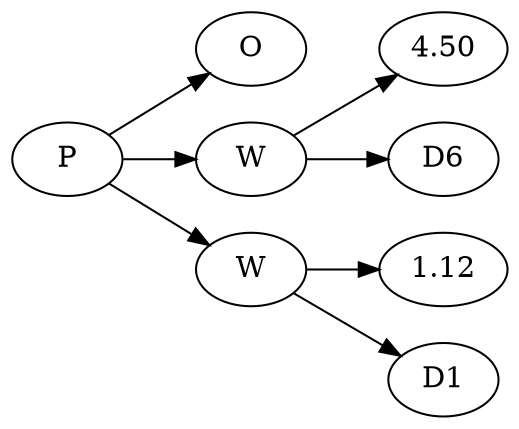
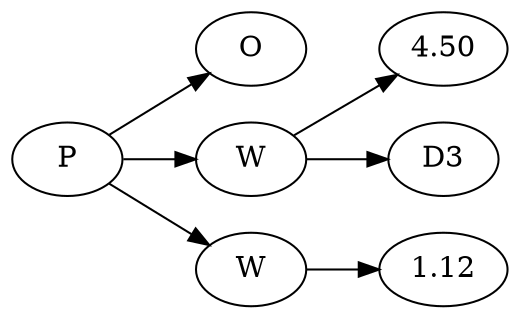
  digraph {
    rankdir=LR
    n1 [label=O]
    n2 [label=P]
    n3 [label=W]
    n4 [label=W]
    n5 [label=4.50]
-   n6 [label=D6]
+   n6 [label=D3]
    n7 [label=1.12]
-   n8 [label=D1]
    n2 -> n1
    n2 -> n3
    n2 -> n4
    n3 -> n5
    n3 -> n6
    n4 -> n7
-   n4 -> n8
  }
